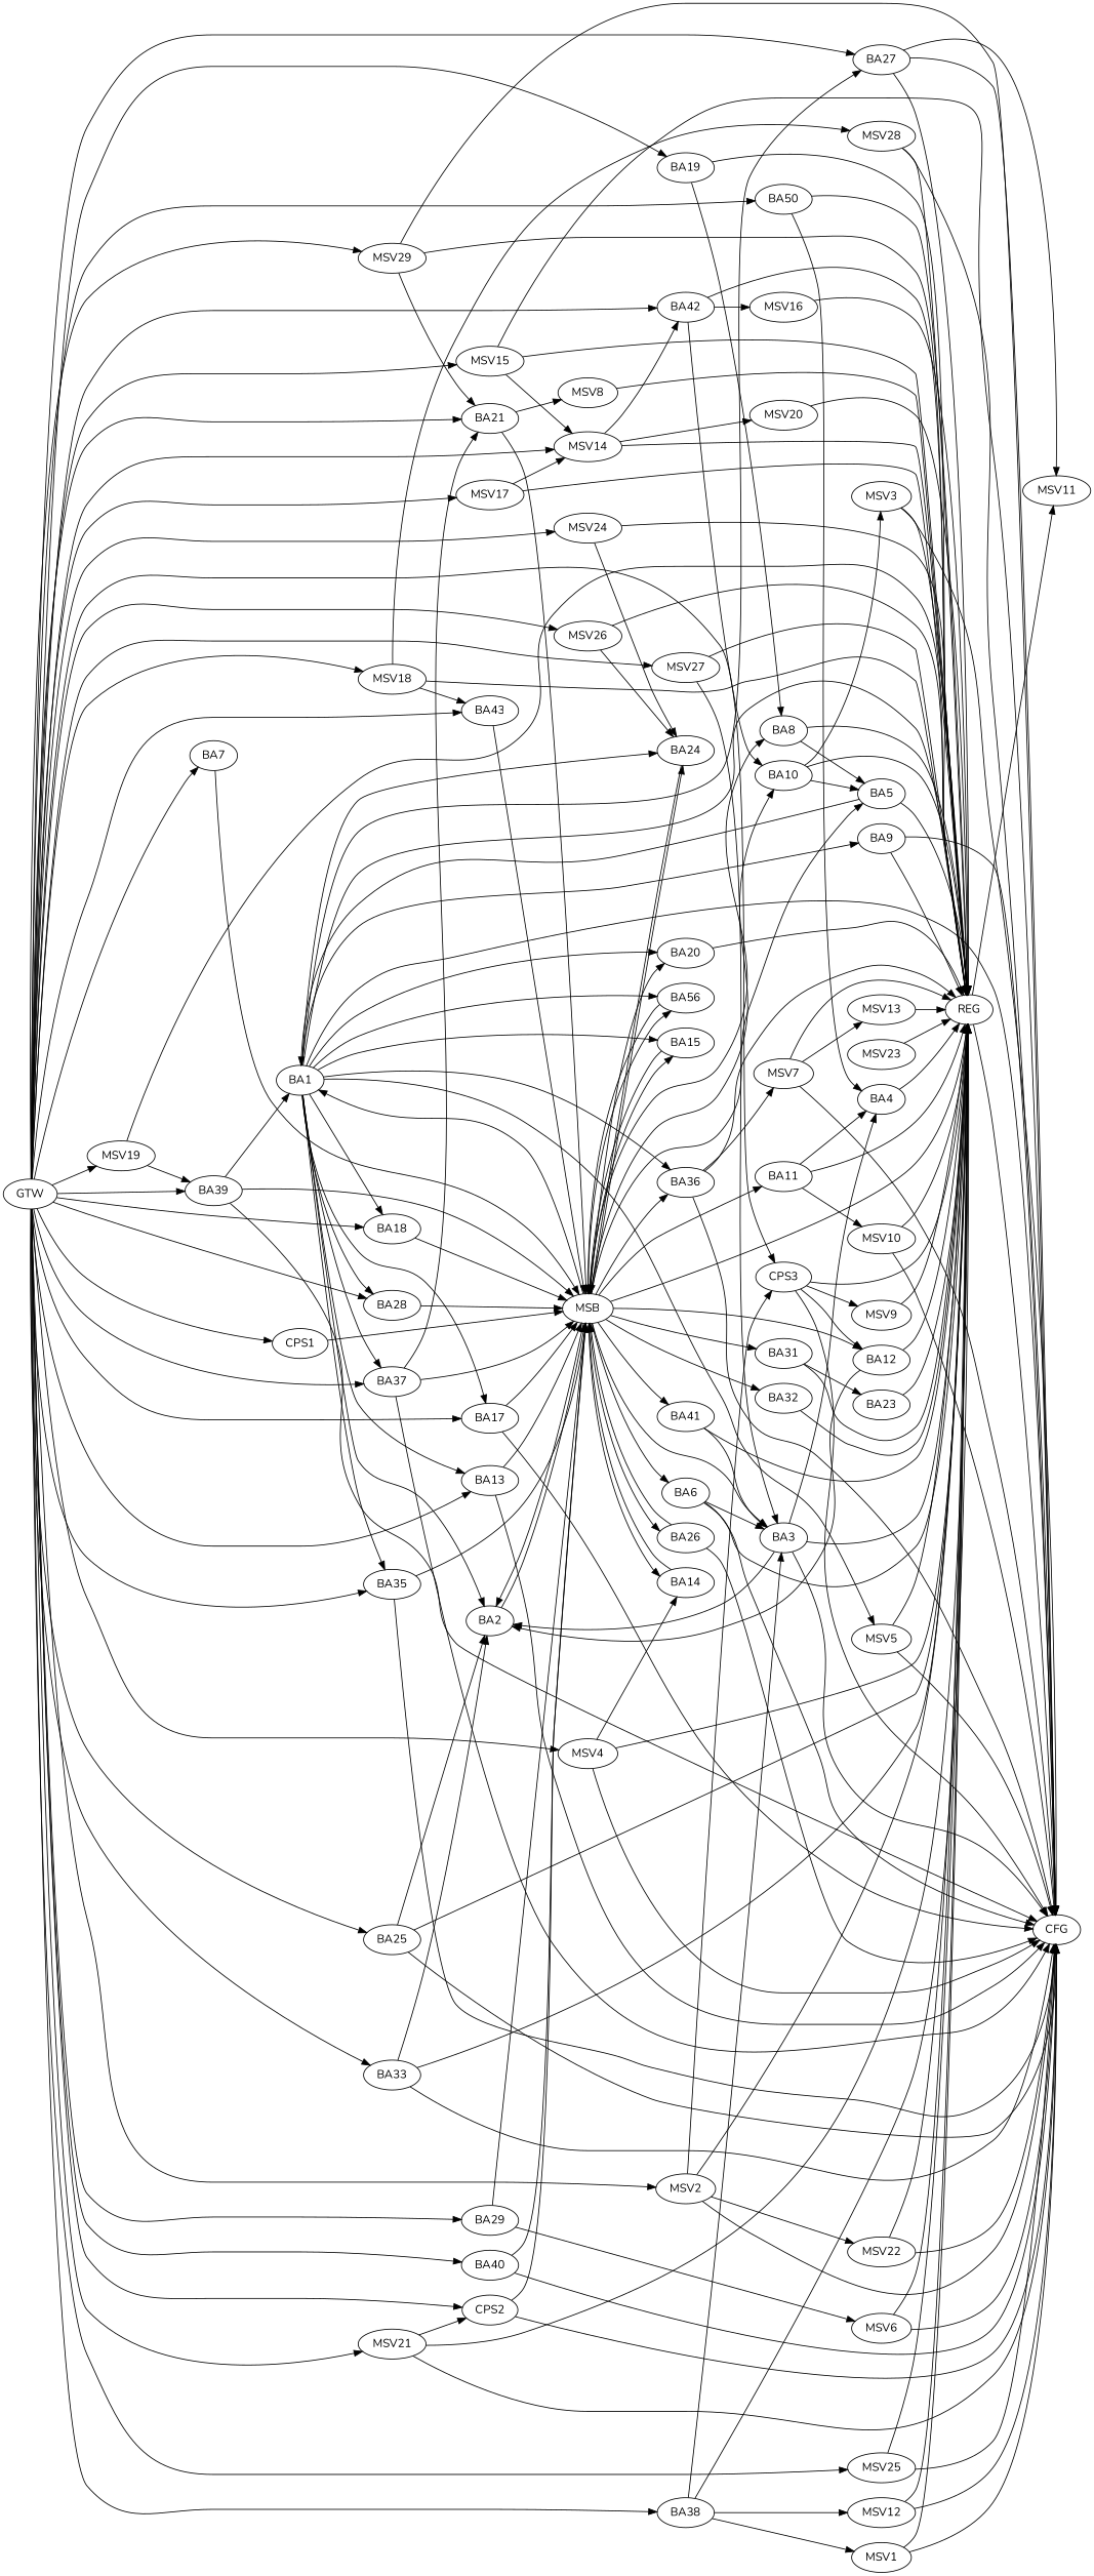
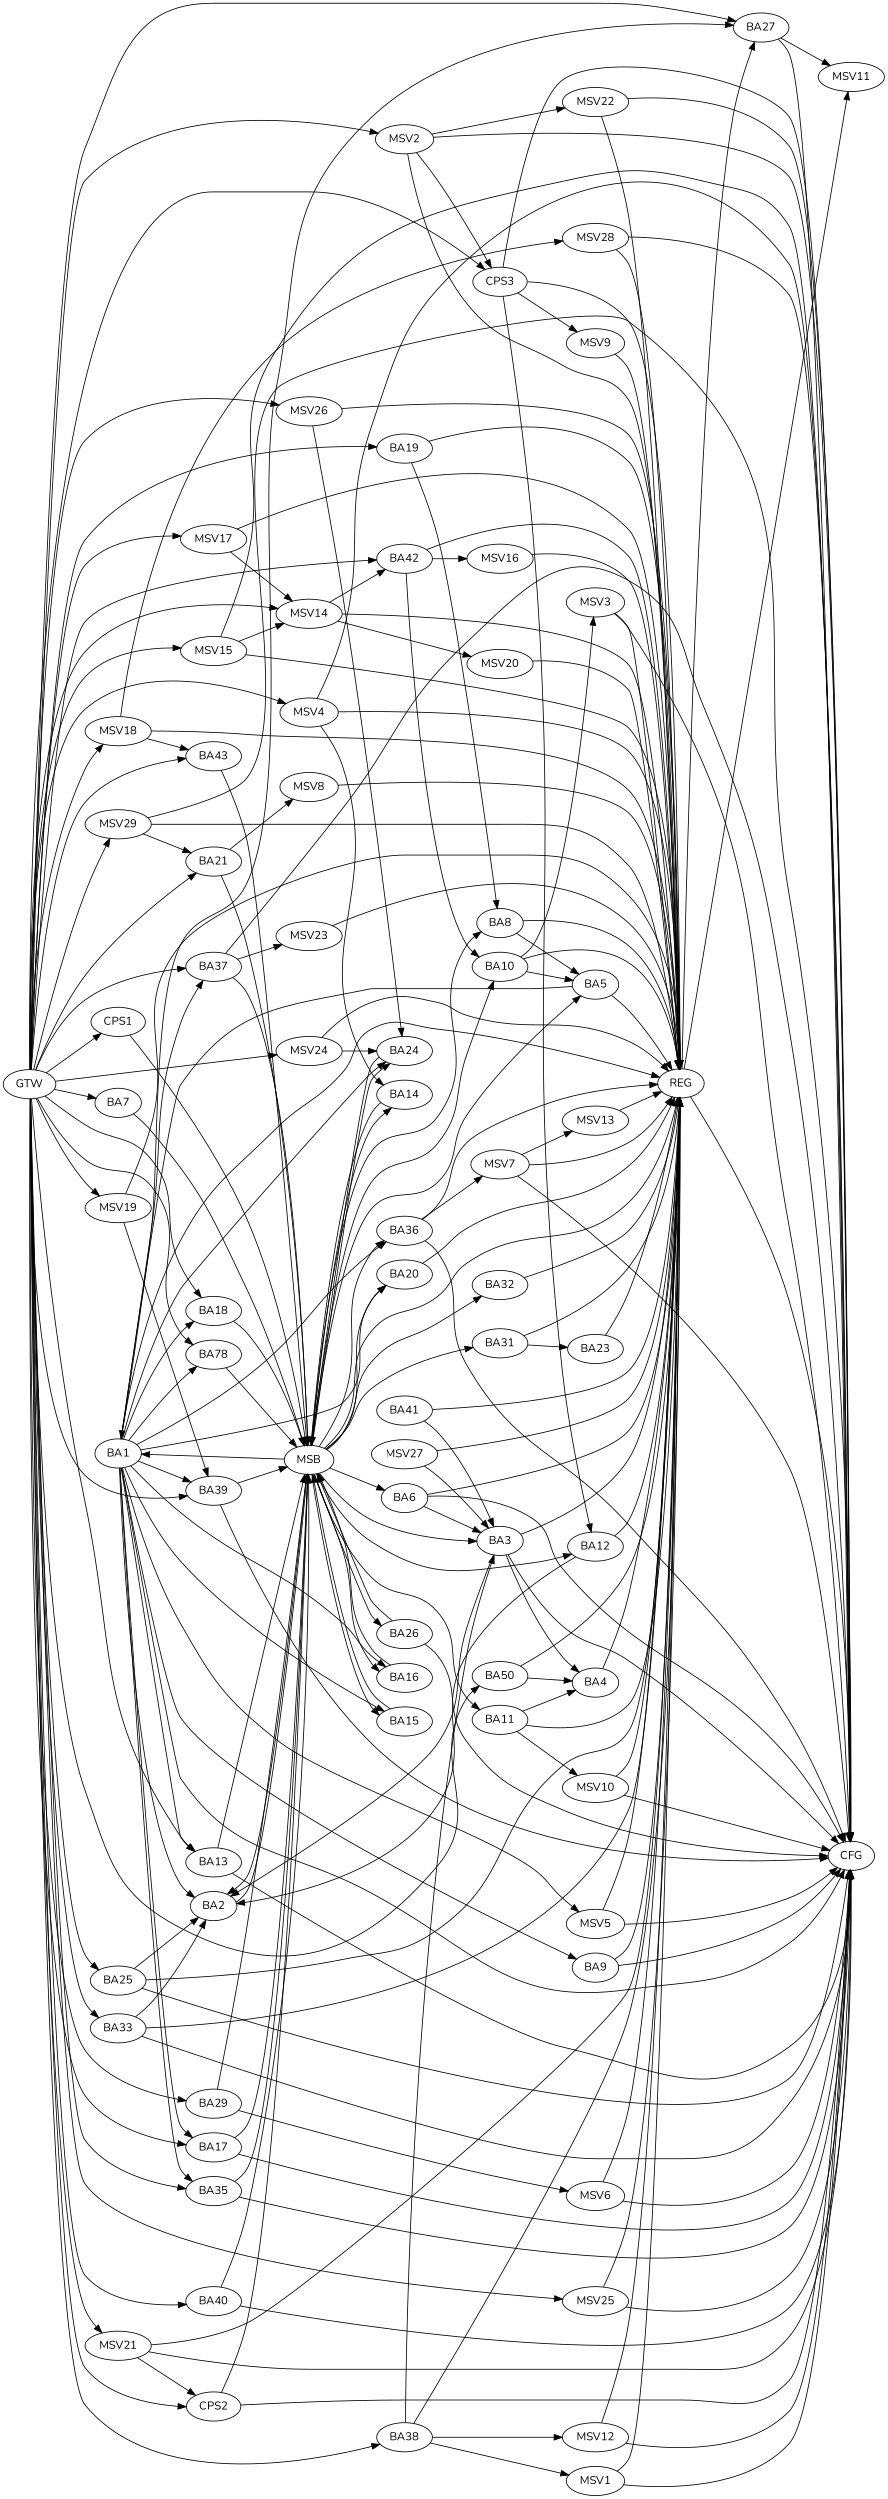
  strict digraph {
    fontname=Nunito
    rankdir=LR
    node [fontname=Nunito]
    edge [fontname=Nunito]
    n1 [label=BA1]
    n2 [label=BA2]
    n3 [label=BA9]
    n4 [label=BA13]
    n5 [label=BA15]
-   n6 [label=BA56]
+   n6 [label=BA16]
    n7 [label=BA17]
    n8 [label=BA18]
    n9 [label=BA20]
    n10 [label=BA24]
    n11 [label=BA27]
-   n12 [label=BA28]
+   n12 [label=BA78]
    n13 [label=BA35]
    n14 [label=BA36]
    n15 [label=BA37]
    n16 [label=BA39]
    n17 [label=REG]
    n18 [label=CFG]
    n19 [label=MSV5]
    n20 [label=MSB]
    n21 [label=MSV11]
    n22 [label=MSV7]
    n23 [label=MSV23]
    n24 [label=BA3]
    n25 [label=BA5]
    n26 [label=BA6]
    n27 [label=BA8]
    n28 [label=BA10]
    n29 [label=BA11]
    n30 [label=BA12]
    n31 [label=BA14]
    n32 [label=BA26]
    n33 [label=BA31]
    n34 [label=BA32]
    n35 [label=BA41]
    n36 [label=BA4]
    n37 [label=BA7]
    n38 [label=MSV3]
    n39 [label=MSV10]
    n40 [label=BA19]
    n41 [label=BA21]
    n42 [label=MSV8]
    n43 [label=BA23]
    n44 [label=BA25]
    n45 [label=BA29]
    n46 [label=MSV6]
    n47 [label=BA50]
    n48 [label=BA33]
    n49 [label=MSV13]
    n50 [label=BA38]
    n51 [label=MSV1]
    n52 [label=MSV12]
    n53 [label=BA40]
    n54 [label=BA42]
    n55 [label=MSV16]
    n56 [label=BA43]
    n57 [label=CPS1]
    n58 [label=CPS2]
    n59 [label=CPS3]
    n60 [label=MSV9]
    n61 [label=GTW]
    n62 [label=MSV2]
    n63 [label=MSV4]
    n64 [label=MSV14]
    n65 [label=MSV15]
    n66 [label=MSV17]
    n67 [label=MSV18]
    n68 [label=MSV19]
    n69 [label=MSV21]
    n70 [label=MSV24]
    n71 [label=MSV25]
    n72 [label=MSV26]
    n73 [label=MSV27]
    n74 [label=MSV29]
    n75 [label=MSV22]
    n76 [label=MSV20]
    n77 [label=MSV28]
    n1 -> n2
    n1 -> n3
    n1 -> n4
    n1 -> n5
    n1 -> n6
    n1 -> n7
    n1 -> n8
    n1 -> n9
    n1 -> n10
    n1 -> n11
    n1 -> n12
    n1 -> n13
    n1 -> n14
    n1 -> n15
-   n16 -> n1
+   n1 -> n16
    n1 -> n17
    n1 -> n18
    n1 -> n19
    n2 -> n20
    n3 -> n17
    n3 -> n18
    n4 -> n18
    n4 -> n20
    n5 -> n20
    n6 -> n20
    n7 -> n18
    n7 -> n20
    n8 -> n20
    n9 -> n17
    n10 -> n20
-   n11 -> n17
+   n17 -> n11
    n11 -> n18
    n11 -> n21
    n12 -> n20
    n13 -> n18
    n13 -> n20
    n14 -> n17
    n14 -> n18
    n14 -> n22
    n15 -> n18
    n15 -> n20
-   n15 -> n41
+   n15 -> n23
    n16 -> n18
    n16 -> n20
    n17 -> n18
    n17 -> n21
    n19 -> n17
    n19 -> n18
    n20 -> n1
    n20 -> n2
    n20 -> n5
    n20 -> n6
    n20 -> n9
    n20 -> n10
    n20 -> n14
    n20 -> n17
    n20 -> n24
    n20 -> n25
    n20 -> n26
    n20 -> n27
    n20 -> n28
    n20 -> n29
    n20 -> n30
    n20 -> n31
    n20 -> n32
    n20 -> n33
    n20 -> n34
-   n20 -> n35
    n22 -> n17
    n22 -> n18
    n22 -> n49
    n23 -> n17
    n24 -> n2
    n24 -> n17
    n24 -> n18
    n24 -> n36
    n25 -> n1
    n25 -> n17
    n26 -> n17
    n26 -> n18
    n26 -> n24
    n27 -> n17
    n27 -> n25
    n28 -> n17
    n28 -> n25
    n28 -> n38
    n29 -> n17
    n29 -> n36
    n29 -> n39
    n30 -> n2
    n30 -> n17
    n31 -> n20
    n32 -> n18
    n32 -> n20
    n33 -> n17
    n33 -> n43
    n34 -> n17
    n35 -> n17
    n35 -> n24
    n36 -> n17
    n37 -> n20
    n38 -> n17
    n38 -> n18
    n39 -> n17
    n39 -> n18
    n40 -> n17
    n40 -> n27
    n41 -> n20
    n41 -> n42
    n42 -> n17
    n43 -> n17
    n44 -> n2
    n44 -> n17
    n44 -> n18
    n45 -> n20
    n45 -> n46
    n46 -> n17
    n46 -> n18
    n47 -> n17
    n47 -> n36
    n48 -> n2
    n48 -> n17
    n48 -> n18
    n49 -> n17
    n50 -> n17
    n50 -> n24
    n50 -> n51
    n50 -> n52
    n51 -> n17
    n51 -> n18
    n52 -> n17
    n52 -> n18
    n53 -> n18
    n53 -> n20
    n54 -> n17
    n54 -> n28
    n54 -> n55
    n55 -> n17
    n56 -> n20
    n57 -> n20
    n58 -> n18
    n58 -> n20
    n59 -> n17
    n59 -> n18
    n59 -> n30
    n59 -> n60
    n60 -> n17
    n61 -> n4
    n61 -> n7
    n61 -> n8
    n61 -> n11
    n61 -> n12
    n61 -> n13
    n61 -> n15
    n61 -> n16
    n61 -> n37
    n61 -> n40
    n61 -> n41
    n61 -> n44
    n61 -> n45
    n61 -> n47
    n61 -> n48
    n61 -> n50
    n61 -> n53
    n61 -> n54
    n61 -> n56
    n61 -> n57
    n61 -> n58
    n61 -> n59
    n61 -> n62
    n61 -> n63
    n61 -> n64
    n61 -> n65
    n61 -> n66
    n61 -> n67
    n61 -> n68
    n61 -> n69
    n61 -> n70
    n61 -> n71
    n61 -> n72
-   n61 -> n73
    n61 -> n74
    n62 -> n17
    n62 -> n18
    n62 -> n59
    n62 -> n75
    n63 -> n17
    n63 -> n18
    n63 -> n31
    n64 -> n17
    n64 -> n54
    n64 -> n76
    n65 -> n17
    n65 -> n18
    n65 -> n64
    n66 -> n17
    n66 -> n64
    n67 -> n17
    n67 -> n56
    n67 -> n77
    n68 -> n16
    n68 -> n17
    n69 -> n17
    n69 -> n18
    n69 -> n58
    n70 -> n10
    n70 -> n17
    n71 -> n17
    n71 -> n18
    n72 -> n10
    n72 -> n17
    n73 -> n17
    n73 -> n24
    n74 -> n17
    n74 -> n18
    n74 -> n41
    n75 -> n17
    n75 -> n18
    n76 -> n17
    n77 -> n17
    n77 -> n18
  }
